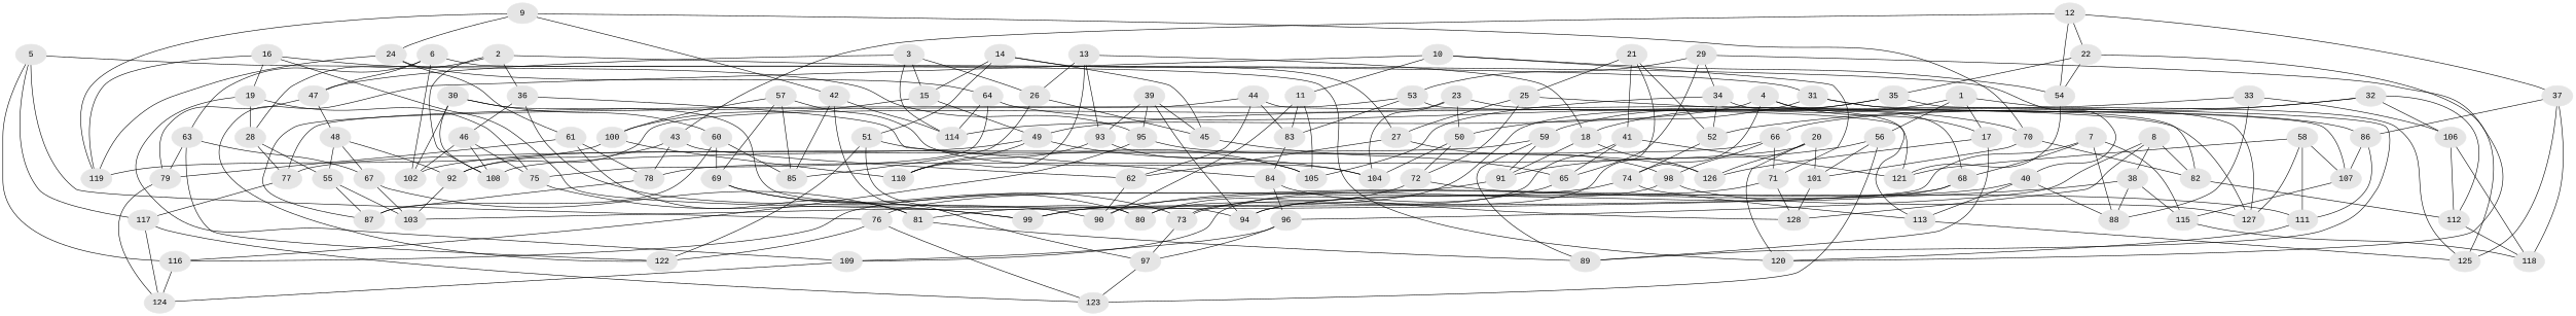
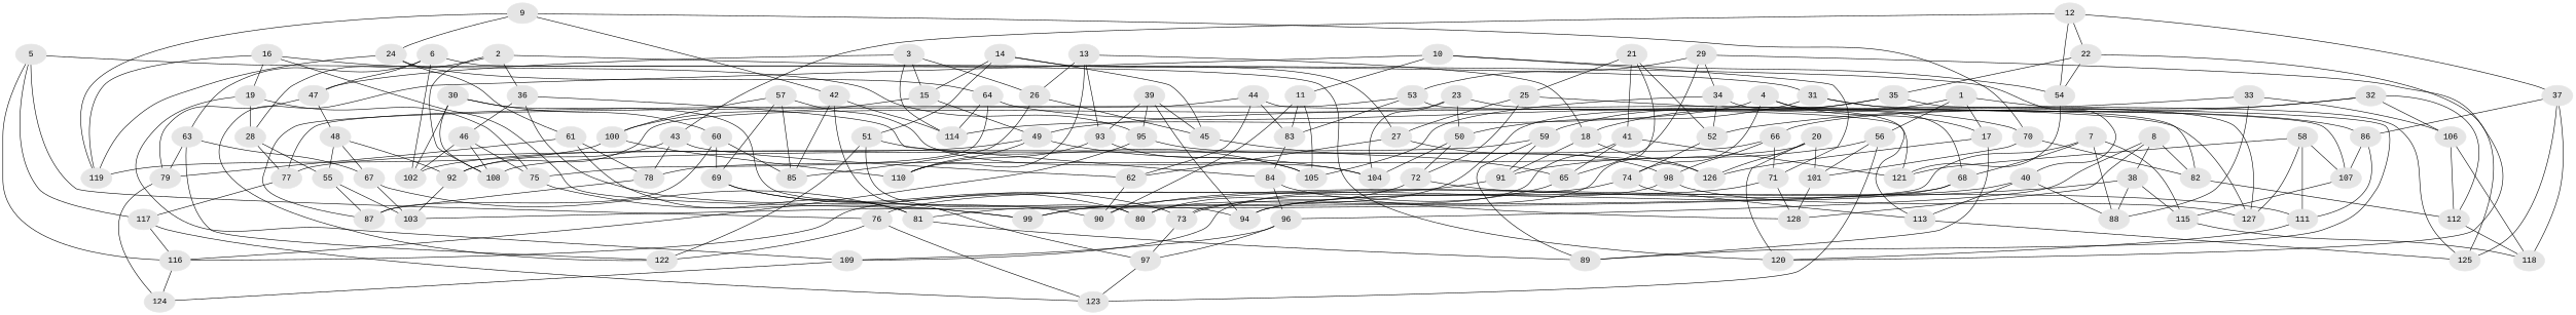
  graph {
    fontname="Liberation Mono"
    node [color=gray90 fontname="Liberation Mono" style=filled]
    edge [fontname="Liberation Mono"]
    1
    17
    18
    56
    125
    89
    126
    91
    101
    123
    2
    28
    36
    40
    108
    55
    77
    90
    46
    84
    88
    113
    3
    15
    26
    47
    114
    100
    49
    45
    85
    48
    79
    4
    74
    82
    76
    112
    5
    31
    116
    117
    50
    127
    86
    122
    124
    6
    63
    102
    120
    67
    7
    68
    103
    115
    94
    81
    118
    8
    38
    96
    128
    99
    109
    97
    9
    24
    42
    70
    119
    61
    64
    10
    11
    54
    71
    83
    105
    121
    12
    22
    37
    43
    35
    78
    92
    62
    13
    93
    110
    14
    27
    51
    98
    65
    80
    33
    106
    16
    19
    95
    75
    20
    87
    21
    25
    41
    52
    73
    72
    59
    23
    104
    111
    29
    34
    53
    107
    30
    60
    69
    32
    66
    39
    44
    57
    58
    1 -- 17
    1 -- 18
    1 -- 56
    1 -- 125
    17 -- 89
    17 -- 126
    18 -- 126
    18 -- 91
    56 -- 91
    56 -- 101
    56 -- 123
    91 -- 116
    101 -- 128
    2 -- 28
    2 -- 36
    2 -- 40
    2 -- 108
    28 -- 55
    28 -- 77
    36 -- 90
    36 -- 46
    36 -- 84
    40 -- 90
    40 -- 88
    40 -- 113
    55 -- 103
    55 -- 87
    77 -- 117
    46 -- 108
    46 -- 102
    46 -- 75
    84 -- 96
    84 -- 128
    113 -- 125
    3 -- 15
    3 -- 26
    3 -- 47
    3 -- 114
    15 -- 100
    15 -- 49
    26 -- 45
    26 -- 85
    47 -- 48
    47 -- 79
    100 -- 119
    100 -- 110
    49 -- 102
    49 -- 110
    49 -- 104
    45 -- 65
    48 -- 55
    48 -- 67
    48 -- 92
    79 -- 124
    4 -- 17
    4 -- 114
    4 -- 74
    4 -- 82
    74 -- 113
    74 -- 76
    82 -- 112
    76 -- 123
    76 -- 122
    112 -- 118
    5 -- 76
    5 -- 31
    5 -- 116
    5 -- 117
    31 -- 50
    31 -- 127
    31 -- 86
    116 -- 124
    117 -- 123
-   117 -- 124
+   117 -- 116
    50 -- 72
    50 -- 104
    86 -- 111
    86 -- 107
    6 -- 47
    6 -- 63
    6 -- 102
    6 -- 120
    63 -- 79
    63 -- 122
    63 -- 67
    67 -- 103
    67 -- 81
    7 -- 88
    7 -- 68
    7 -- 103
    7 -- 115
    68 -- 94
    68 -- 81
    115 -- 118
    81 -- 89
    8 -- 82
    8 -- 38
    8 -- 96
    8 -- 128
    38 -- 88
    38 -- 115
    38 -- 99
    96 -- 109
    96 -- 97
    109 -- 124
    97 -- 123
    9 -- 24
    9 -- 42
    9 -- 70
    9 -- 119
    24 -- 119
    24 -- 61
    24 -- 64
    42 -- 114
    42 -- 85
    42 -- 97
    70 -- 101
    70 -- 82
    61 -- 79
    61 -- 81
    61 -- 78
    64 -- 114
    64 -- 70
    64 -- 75
    10 -- 122
    10 -- 11
    10 -- 54
    10 -- 71
    11 -- 90
    11 -- 83
    11 -- 105
    54 -- 121
    71 -- 94
    71 -- 128
    83 -- 84
    12 -- 54
    12 -- 22
    12 -- 37
    12 -- 43
    22 -- 120
    22 -- 54
    22 -- 35
    37 -- 125
    37 -- 86
    37 -- 118
    43 -- 78
    43 -- 92
    43 -- 62
    35 -- 89
    35 -- 99
    35 -- 59
    78 -- 87
    92 -- 103
    62 -- 90
    13 -- 18
    13 -- 26
    13 -- 93
    13 -- 110
    93 -- 105
    93 -- 110
    14 -- 15
    14 -- 45
    14 -- 27
    14 -- 51
    27 -- 62
    27 -- 98
    51 -- 122
    51 -- 105
    51 -- 80
    98 -- 127
    98 -- 109
    65 -- 73
    33 -- 88
    33 -- 49
    33 -- 106
    106 -- 112
    106 -- 118
    16 -- 99
    16 -- 119
    16 -- 19
    16 -- 95
    19 -- 28
    19 -- 109
    19 -- 75
    95 -- 126
    95 -- 116
    75 -- 99
    20 -- 126
    20 -- 101
    20 -- 120
    20 -- 78
    21 -- 25
    21 -- 41
    21 -- 52
    21 -- 73
    25 -- 127
    25 -- 27
    25 -- 72
    41 -- 121
    41 -- 65
    41 -- 80
    52 -- 74
    73 -- 97
    72 -- 80
    72 -- 111
    59 -- 89
    59 -- 91
    59 -- 77
    23 -- 113
    23 -- 50
    23 -- 92
    23 -- 104
    111 -- 120
    29 -- 125
    29 -- 65
    29 -- 34
    29 -- 53
    34 -- 68
    34 -- 105
    34 -- 52
    53 -- 77
    53 -- 83
    53 -- 107
    107 -- 115
    30 -- 108
    30 -- 102
    30 -- 94
    30 -- 60
    60 -- 85
    60 -- 87
    60 -- 69
    69 -- 80
    69 -- 73
    32 -- 112
    32 -- 106
    32 -- 52
    32 -- 66
    66 -- 108
    66 -- 71
    66 -- 98
    39 -- 45
    39 -- 94
    39 -- 93
    39 -- 95
    44 -- 83
    44 -- 121
    44 -- 62
    44 -- 87
    57 -- 100
    57 -- 85
    57 -- 104
    57 -- 69
    58 -- 127
    58 -- 121
    58 -- 111
    58 -- 107
  }
